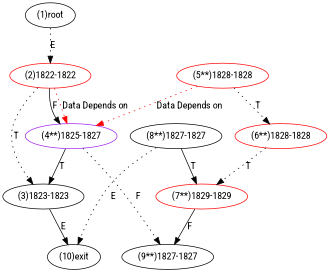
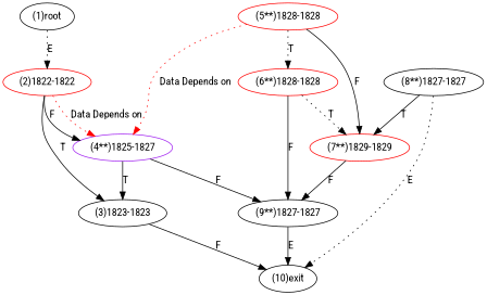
  digraph {
    fontname="Roboto Condensed"
    node [fontname="Roboto Condensed"]
    edge [fontname="Roboto Condensed"]
    n1 [label="(1)root"]
    n2 [color=red label="(2)1822-1822"]
    n3 [label="(3)1823-1823"]
    n4 [color=purple label="(4**)1825-1827"]
    n5 [label="(10)exit"]
    n6 [label="(9**)1827-1827"]
    n7 [color=red label="(5**)1828-1828"]
    n8 [color=red label="(6**)1828-1828"]
    n9 [color=red label="(7**)1829-1829"]
    n10 [label="(8**)1827-1827"]
    n1 -> n2 [label=E style=dotted]
-   n2 -> n3 [label=T style=dotted]
+   n2 -> n3 [label=T]
    n2 -> n4 [label=F]
    n2 -> n4 [color=red label="Data Depends on" style=dotted]
-   n3 -> n5 [label=E]
+   n3 -> n5 [label=F]
    n4 -> n3 [label=T]
-   n4 -> n6 [label=F style=dotted]
+   n4 -> n6 [label=F]
+   n6 -> n5 [label=E]
    n7 -> n4 [color=red label="Data Depends on" style=dotted]
    n7 -> n8 [label=T style=dotted]
+   n7 -> n9 [label=F]
+   n8 -> n6 [label=F]
    n8 -> n9 [label=T style=dotted]
    n9 -> n6 [label=F]
    n10 -> n5 [label=E style=dotted]
    n10 -> n9 [label=T]
  }
